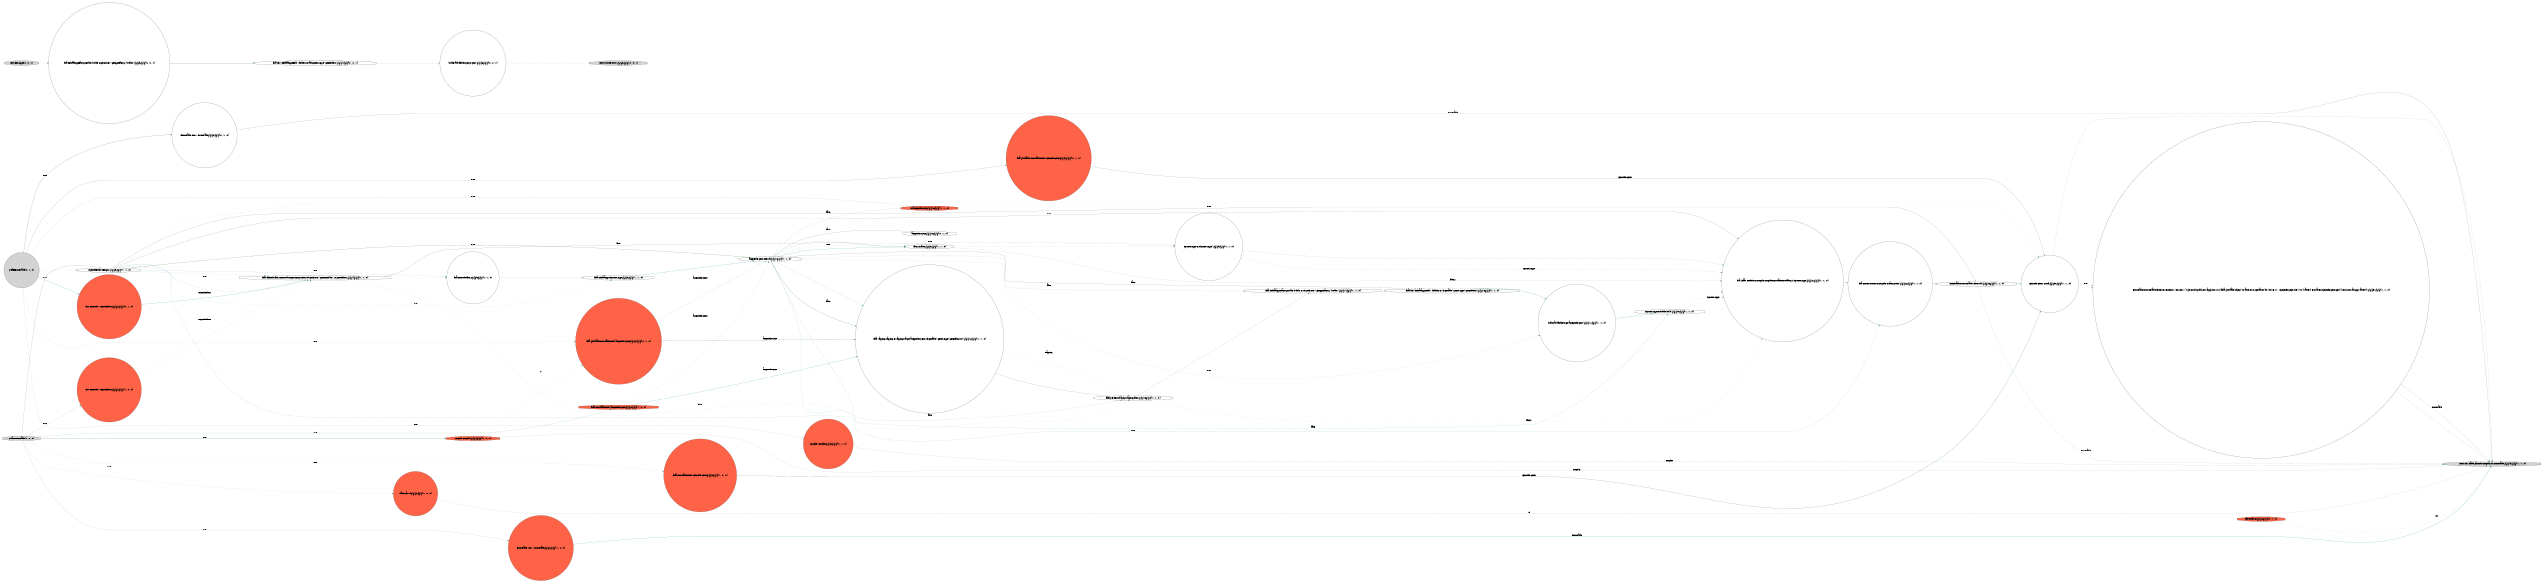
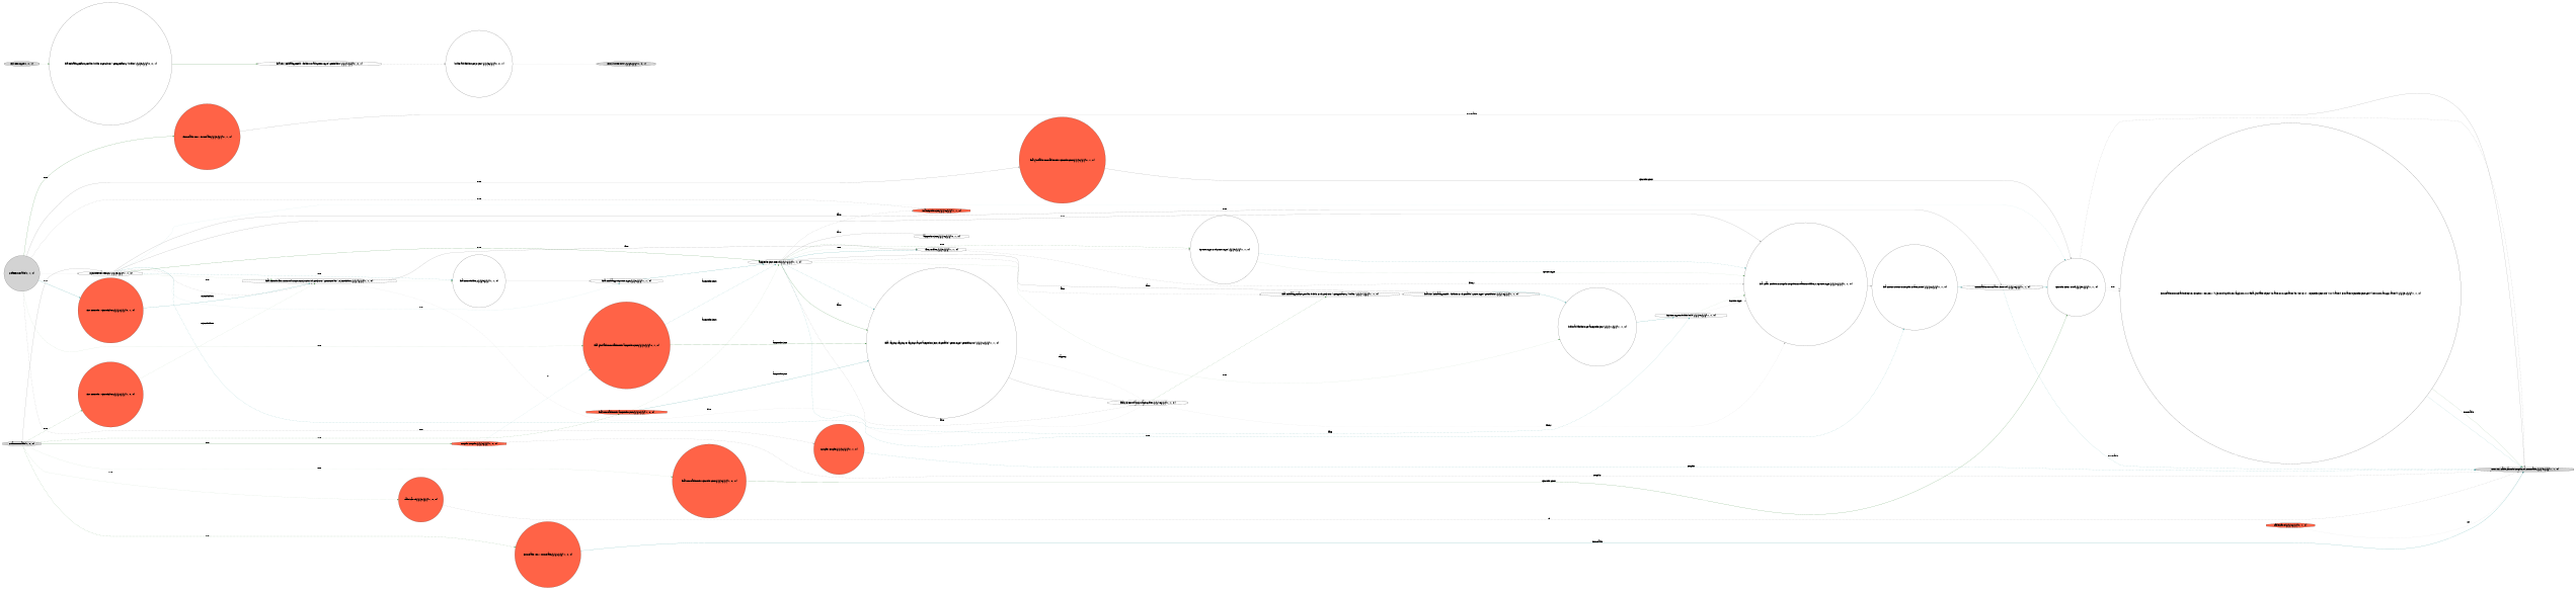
  digraph {
    rankdir=LR
    node [fillcolor=white shape=circle style=filled]
    edge [color=gray40 style=solid]
-   n1 [label="Enumerable<Row> enumerable@@@2@@@['0', '1', '0']"]
+   n1 [fillcolor=tomato label="Enumerable<Row> enumerable@@@2@@@['0', '1', '0']"]
    n2 [fillcolor=lightgray label="return new TableScanNode(compiler,rel,enumerable)@@@45@@@['1', '1', '0']" shape=octagon]
    n3 [label="builder.add(fieldList.get(project))@@@6@@@['0', '0', '1']"]
    n4 [fillcolor=lightgray label="return builder.build()@@@8@@@['0', '0', '1']" shape=octagon]
    n5 [label="!rejectedFilters.isEmpty()@@@3@@@['1', '1', '0']" shape=octagon]
    n6 [label="final RelDataType inputRowType@@@6@@@['1', '1', '0']" shape=octagon]
    n7 [label="acceptedProjects == null@@@7@@@['1', '1', '0']" shape=octagon]
    n8 [label="enumerable = enumerable.where(null)@@@23@@@['1', '1', '0']" shape=octagon]
    n9 [label="final RexNode filter2@@@5@@@['1', '1', '0']"]
    n10 [label="rejectedProjects != null@@@30@@@['1', '1', '0']"]
    n11 [label="final RexNode filter = RexUtil.composeConjunction(rel.getCluster().getRexBuilder(),rejectedFilters)@@@4@@@['1', '1', '0']" shape=octagon]
    n12 [label="final Context context = compiler.createContext()@@@22@@@['1', '1', '0']"]
    n13 [label="final Scalar condition = compiler.compile(ImmutableList.of(filter2),inputRowType)@@@21@@@['1', '1', '0']"]
    n14 [label="acceptedProjects@@@16@@@['0', '1', '0']" shape=octagon]
    n15 [label="builder.add(fieldList.get(acceptedProject))@@@17@@@['1', '1', '0']"]
    n16 [label="inputRowType = rel.getRowType()@@@9@@@['1', '1', '0']"]
    n17 [label="filter2 = RexUtil.apply(mapping,filter)@@@13@@@['1', '1', '0']" shape=octagon]
    n18 [label="final Mapping mapping = Mappings.target(acceptedProjects,rel.getTable().getRowType().getFieldCount())@@@12@@@['1', '1', '0']"]
    n19 [label="final List<RelDataTypeField> fieldList = rel.getTable().getRowType().getFieldList()@@@15@@@['1', '1', '0']" shape=octagon]
    n20 [label="filter2 = filter@@@8@@@['1', '1', '0']" shape=octagon]
    n21 [label="final RelDataTypeFactory.Builder builder = rel.getCluster().getTypeFactory().builder()@@@14@@@['1', '1', '0']" shape=octagon]
    n22 [label="inputRowType = builder.build()@@@19@@@['1', '1', '0']" shape=octagon]
    n23 [fillcolor=tomato label="int acceptedProject@@@16@@@['1', '1', '0']" shape=octagon]
    n24 [label="enumerable = enumerable.select(new Function1<Row,Row>(){@Override public Row apply(Row row){final @Nullable Object(( inValues = row.getValues()for (int i = 0 i < rejectedProjects.size() i++){values(i( = inValues(rejectedProjects.get(i)(}return Row.asCopy(values)}})@@@31@@@['1', '1', '0']"]
    n25 [fillcolor=tomato label="Compiler compiler@@@2@@@['0', '1', '0']"]
    n26 [fillcolor=tomato label="Compiler compiler@@@2@@@['1', '0', '0']" shape=octagon]
    n27 [fillcolor=tomato label="final @Nullable ImmutableIntList acceptedProjects@@@2@@@['0', '1', '0']"]
    n28 [fillcolor=tomato label="List<RexNode> rejectedFilters@@@2@@@['0', '1', '0']"]
    n29 [fillcolor=tomato label="TableScan rel@@@2@@@['1', '0', '0']"]
    n30 [label="final List<RelDataTypeField> fieldList = table.getRowType().getFieldList()@@@4@@@['0', '0', '1']" shape=octagon]
    n31 [fillcolor=lightgray label="deriveRowType['0', '0', '1']" shape=octagon]
    n32 [label="final RelDataTypeFactory.Builder builder = getCluster().getTypeFactory().builder()@@@3@@@['0', '0', '1']"]
    n33 [fillcolor=tomato label="final @Nullable ImmutableIntList rejectedProjects@@@2@@@['0', '1', '0']"]
    n34 [fillcolor=tomato label="List<RexNode> rejectedFilters@@@2@@@['1', '0', '0']"]
    n35 [fillcolor=tomato label="final ImmutableIntList acceptedProjects@@@2@@@['1', '0', '0']" shape=octagon]
    n36 [fillcolor=tomato label="TableScan rel@@@2@@@['0', '1', '0']" shape=octagon]
    n37 [fillcolor=tomato label="Enumerable<Row> enumerable@@@2@@@['1', '0', '0']"]
    n38 [fillcolor=lightgray label="createEnumerable['1', '0', '0']" shape=octagon]
    n39 [fillcolor=tomato label="final ImmutableIntList rejectedProjects@@@2@@@['1', '0', '0']"]
    n40 [fillcolor=lightgray label="createEnumerable['0', '1', '0']"]
    n1 -> n2 [label=enumerable]
    n3 -> n4 [style=dotted]
    n5 -> n6 [color=teal label=true style=dotted]
    n5 -> n7 [color=darkgreen label=true]
    n5 -> n8 [label=true]
    n5 -> n9 [color=teal label=true style=dashed]
    n5 -> n10 [color=teal style=dotted]
    n5 -> n11 [color=darkgreen style=dotted]
    n5 -> n11 [label=true style=dashed]
    n5 -> n12 [color=teal label=true style=dashed]
    n5 -> n13 [label=true]
    n6 -> n7 [color=teal]
    n7 -> n14 [label=false]
    n7 -> n15 [color=darkgreen label=true style=dotted]
    n7 -> n16 [color=darkgreen label=true style=dashed]
    n7 -> n17 [label=false style=dashed]
    n7 -> n18 [color=teal style=dashed]
    n7 -> n18 [color=darkgreen label=false]
    n7 -> n19 [label=false]
    n7 -> n20 [color=darkgreen label=true style=dotted]
    n7 -> n20 [color=teal]
    n7 -> n21 [label=false style=dashed]
    n7 -> n22 [color=teal label=false style=dashed]
    n7 -> n23 [label=false style=dashed]
    n8 -> n2 [color=teal label=enumerable style=dashed]
    n8 -> n10 [color=teal]
    n9 -> n6
    n10 -> n2 [style=dashed]
    n10 -> n24 [style=dotted]
    n10 -> n24 [label=true style=dotted]
    n11 -> n9 [color=darkgreen style=dotted]
    n11 -> n17 [label=filter style=dotted]
    n11 -> n20 [label=filter]
    n12 -> n8 [color=teal]
    n13 -> n12
    n15 -> n22 [color=teal]
    n16 -> n13 [color=teal style=dashed]
    n16 -> n13 [color=darkgreen label=inputRowType style=dotted]
    n17 -> n13 [label=filter2 style=dotted]
    n17 -> n21 [color=darkgreen style=dashed]
    n18 -> n17 [label=mapping style=dotted]
    n18 -> n17
    n19 -> n15 [color=teal]
    n20 -> n13 [label=filter2 style=dashed]
    n20 -> n16 [style=dashed]
    n21 -> n19 [style=dashed]
    n22 -> n13 [label=inputRowType style=dotted]
    n22 -> n13 [color=darkgreen style=dotted]
    n24 -> n2 [color=darkgreen label=enumerable style=dashed]
    n24 -> n2 [color=teal style=dashed]
    n25 -> n2 [color=teal label=compiler style=dashed]
    n26 -> n2 [label=compiler style=dashed]
    n26 -> n27 [color=teal label=0 style=dotted]
    n27 -> n7 [color=teal label=acceptedProjects style=dashed]
    n27 -> n18 [color=darkgreen label=acceptedProjects]
    n28 -> n11 [color=teal label=rejectedFilters]
    n29 -> n2 [label=rel style=dashed]
    n30 -> n3 [style=dashed]
    n31 -> n32 [color=darkgreen style=dotted]
    n32 -> n30 [color=darkgreen]
    n33 -> n10 [label=rejectedProjects]
    n34 -> n11 [color=darkgreen label=rejectedFilters style=dotted]
    n35 -> n7 [color=darkgreen label=acceptedProjects style=dotted]
    n35 -> n18 [color=teal label=acceptedProjects]
    n36 -> n2 [label=rel style=dotted]
    n37 -> n2 [color=teal label=enumerable]
    n38 -> n5
    n38 -> n26 [color=darkgreen label=true]
    n38 -> n29 [color=darkgreen label=true style=dotted]
    n38 -> n34 [color=darkgreen label=true style=dashed]
    n38 -> n35 [color=darkgreen label=true style=dashed]
    n38 -> n37 [color=darkgreen label=true style=dashed]
    n38 -> n39 [color=darkgreen label=true style=dotted]
    n39 -> n10 [color=darkgreen label=rejectedProjects]
    n40 -> n1 [color=darkgreen label=true]
    n40 -> n5 [style=dotted]
    n40 -> n23 [label=true style=dashed]
    n40 -> n25 [label=true style=dashed]
    n40 -> n27 [color=darkgreen label=true style=dotted]
    n40 -> n28 [color=teal label=true]
    n40 -> n33 [label=true]
  }
